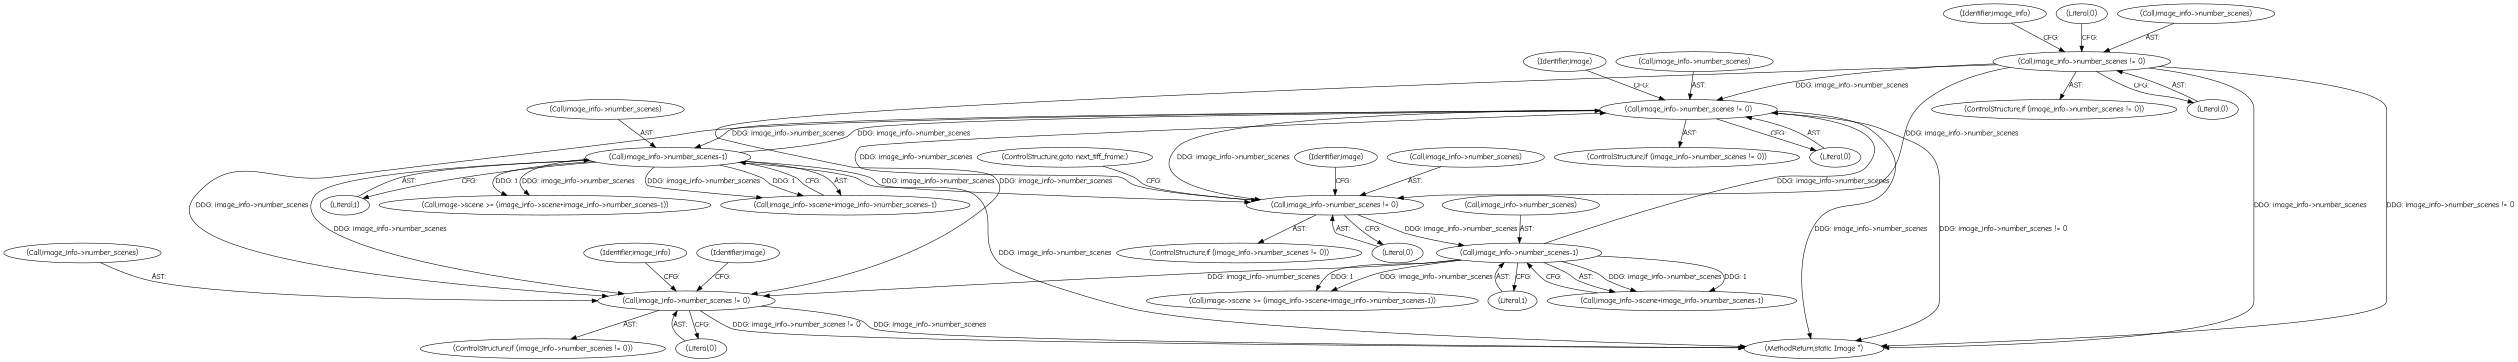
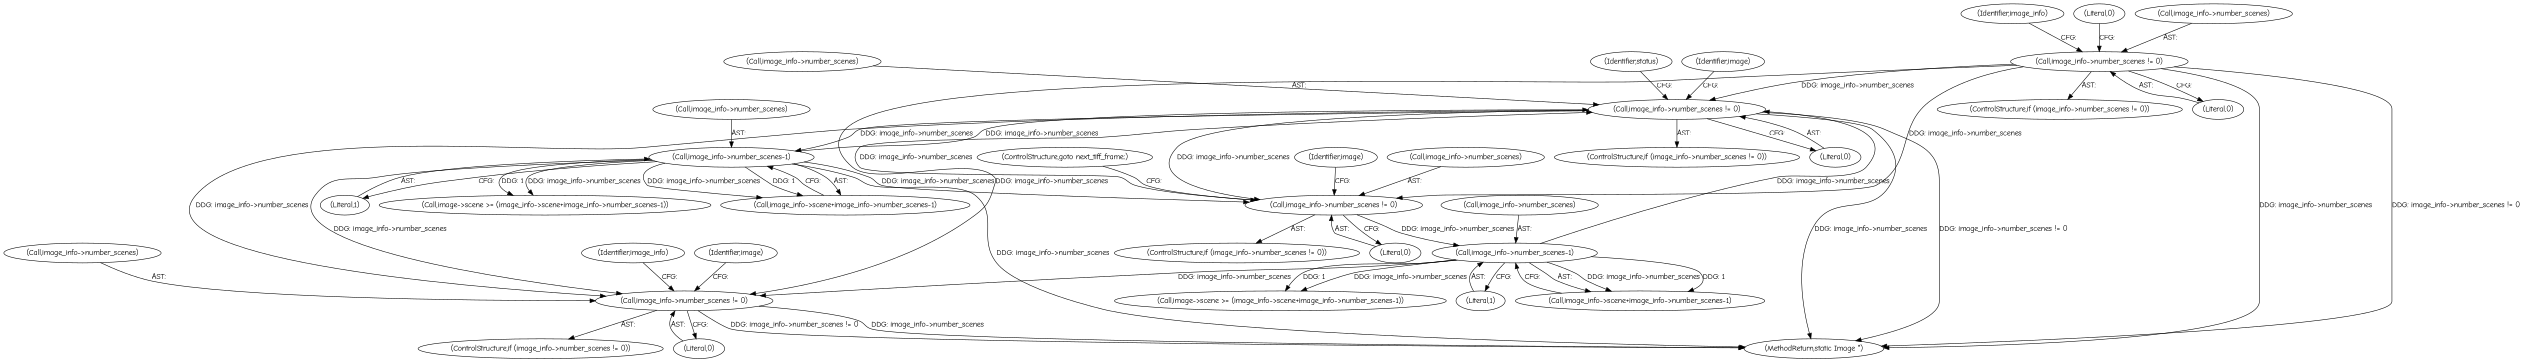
  digraph {
    fontname="Comic Neue"
    node [fontname="Comic Neue"]
    edge [fontname="Comic Neue"]
    n1 [label="(Call,image_info->number_scenes != 0)"]
    n2 [label="(ControlStructure,if (image_info->number_scenes != 0))"]
    n3 [label="(Literal,0)"]
    n4 [label="(MethodReturn,static Image *)"]
    n5 [label="(Call,image_info->number_scenes != 0)"]
    n6 [label="(Call,image_info->number_scenes != 0)"]
    n7 [label="(Call,image_info->number_scenes != 0)"]
    n8 [label="(ControlStructure,if (image_info->number_scenes != 0))"]
    n9 [label="(Literal,0)"]
    n10 [label="(Call,image_info->number_scenes-1)"]
    n11 [label="(Literal,1)"]
    n12 [label="(Call,image->scene >= (image_info->scene+image_info->number_scenes-1))"]
    n13 [label="(Call,image_info->scene+image_info->number_scenes-1)"]
    n14 [label="(ControlStructure,if (image_info->number_scenes != 0))"]
    n15 [label="(Literal,0)"]
    n16 [label="(Call,image_info->number_scenes-1)"]
    n17 [label="(Call,image->scene >= (image_info->scene+image_info->number_scenes-1))"]
    n18 [label="(Literal,1)"]
    n19 [label="(Call,image_info->scene+image_info->number_scenes-1)"]
    n20 [label="(ControlStructure,if (image_info->number_scenes != 0))"]
    n21 [label="(Literal,0)"]
    n22 [label="(Identifier,image_info)"]
    n23 [label="(Identifier,image_info)"]
    n24 [label="(Identifier,image)"]
    n25 [label="(ControlStructure,goto next_tiff_frame;)"]
    n26 [label="(Call,image_info->number_scenes)"]
    n27 [label="(Call,image_info->number_scenes)"]
    n28 [label="(Literal,0)"]
+   n29 [label="(Identifier,status)"]
    n30 [label="(Call,image_info->number_scenes)"]
    n31 [label="(Call,image_info->number_scenes)"]
    n32 [label="(Call,image_info->number_scenes)"]
    n33 [label="(Identifier,image)"]
    n34 [label="(Identifier,image)"]
    n35 [label="(Call,image_info->number_scenes)"]
    n1 -> n2 [label="AST: "]
    n1 -> n3 [label="CFG: "]
    n1 -> n4 [label="DDG: image_info->number_scenes != 0"]
    n1 -> n4 [label="DDG: image_info->number_scenes"]
    n3 -> n1 [label="AST: "]
    n5 -> n1 [label="DDG: image_info->number_scenes"]
    n5 -> n4 [label="DDG: image_info->number_scenes"]
    n5 -> n4 [label="DDG: image_info->number_scenes != 0"]
    n5 -> n6 [label="DDG: image_info->number_scenes"]
    n5 -> n7 [label="DDG: image_info->number_scenes"]
    n5 -> n8 [label="AST: "]
    n5 -> n9 [label="CFG: "]
    n6 -> n1 [label="DDG: image_info->number_scenes"]
    n6 -> n4 [label="DDG: image_info->number_scenes"]
    n6 -> n4 [label="DDG: image_info->number_scenes != 0"]
    n6 -> n7 [label="DDG: image_info->number_scenes"]
    n6 -> n10 [label="DDG: image_info->number_scenes"]
    n6 -> n14 [label="AST: "]
    n6 -> n15 [label="CFG: "]
    n7 -> n6 [label="DDG: image_info->number_scenes"]
    n7 -> n16 [label="DDG: image_info->number_scenes"]
    n7 -> n20 [label="AST: "]
    n7 -> n21 [label="CFG: "]
    n9 -> n5 [label="AST: "]
    n10 -> n1 [label="DDG: image_info->number_scenes"]
    n10 -> n4 [label="DDG: image_info->number_scenes"]
    n10 -> n6 [label="DDG: image_info->number_scenes"]
    n10 -> n7 [label="DDG: image_info->number_scenes"]
    n10 -> n11 [label="CFG: "]
    n10 -> n12 [label="DDG: image_info->number_scenes"]
    n10 -> n12 [label="DDG: 1"]
    n10 -> n13 [label="AST: "]
    n10 -> n13 [label="DDG: image_info->number_scenes"]
    n10 -> n13 [label="DDG: 1"]
    n11 -> n10 [label="AST: "]
    n13 -> n10 [label="CFG: "]
    n15 -> n6 [label="AST: "]
    n16 -> n1 [label="DDG: image_info->number_scenes"]
    n16 -> n6 [label="DDG: image_info->number_scenes"]
    n16 -> n17 [label="DDG: image_info->number_scenes"]
    n16 -> n17 [label="DDG: 1"]
    n16 -> n18 [label="CFG: "]
    n16 -> n19 [label="AST: "]
    n16 -> n19 [label="DDG: image_info->number_scenes"]
    n16 -> n19 [label="DDG: 1"]
    n18 -> n16 [label="AST: "]
    n19 -> n16 [label="CFG: "]
    n21 -> n7 [label="AST: "]
    n22 -> n5 [label="CFG: "]
    n23 -> n1 [label="CFG: "]
    n24 -> n1 [label="CFG: "]
    n25 -> n7 [label="CFG: "]
    n26 -> n6 [label="AST: "]
    n27 -> n16 [label="AST: "]
    n28 -> n5 [label="CFG: "]
+   n29 -> n6 [label="CFG: "]
    n30 -> n5 [label="AST: "]
    n31 -> n1 [label="AST: "]
    n32 -> n10 [label="AST: "]
    n33 -> n7 [label="CFG: "]
    n34 -> n6 [label="CFG: "]
    n35 -> n7 [label="AST: "]
  }
